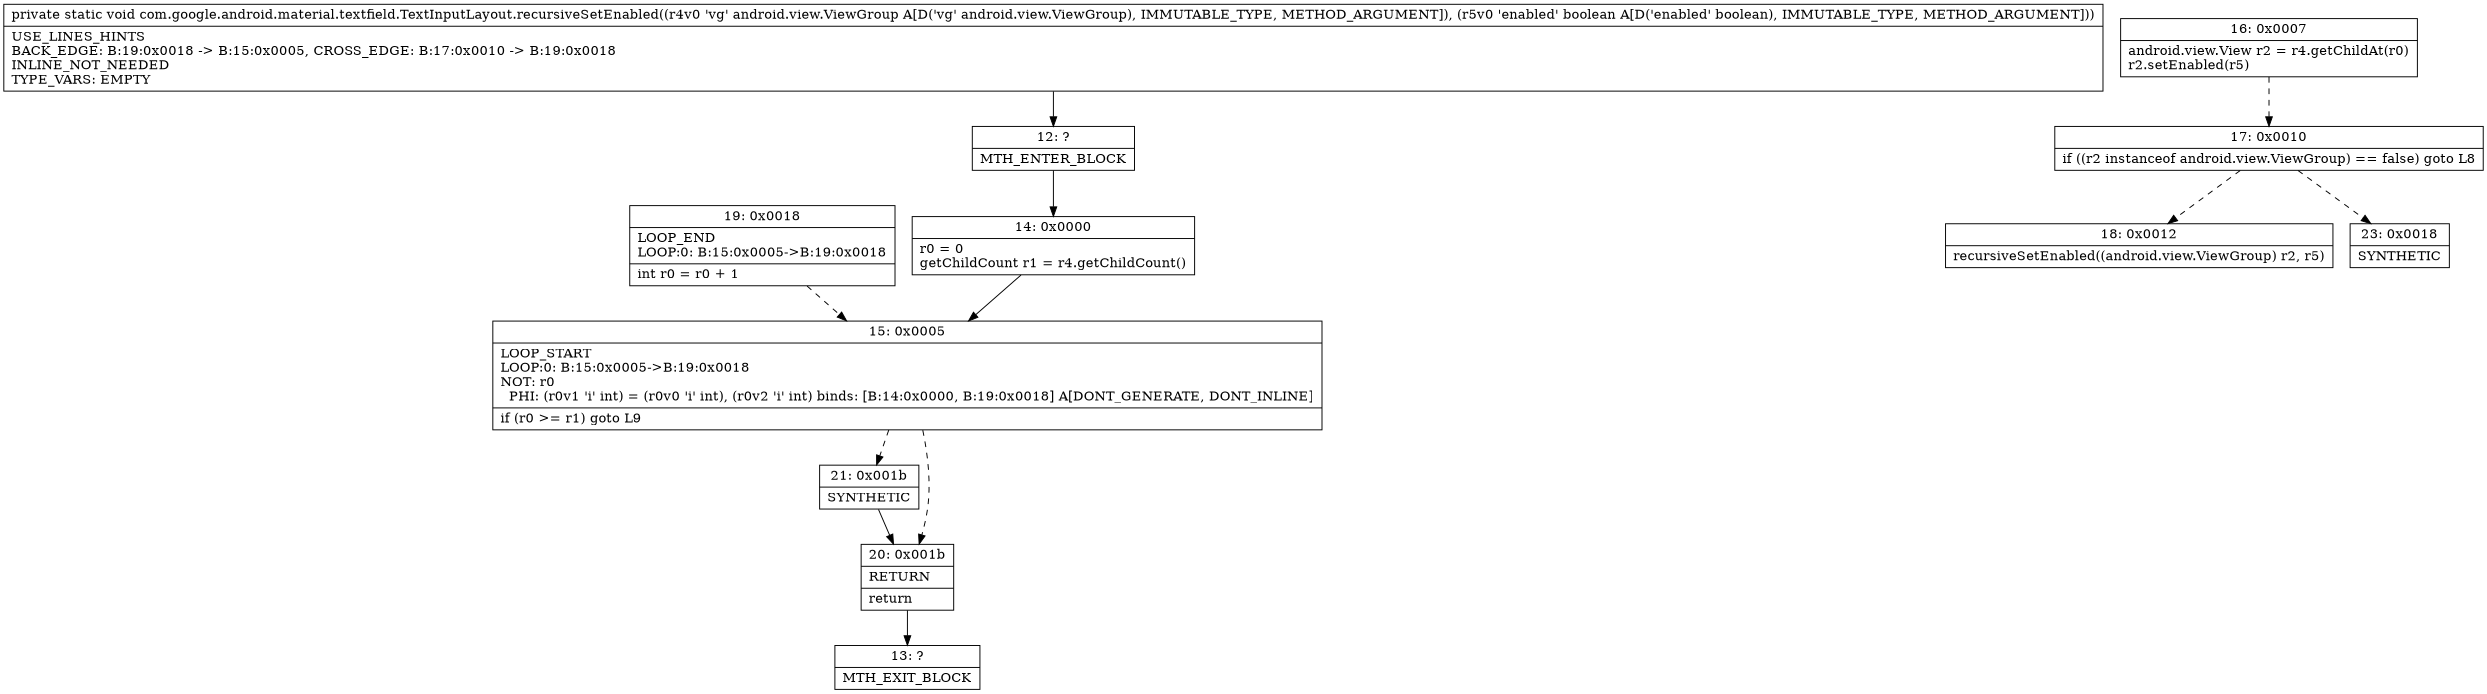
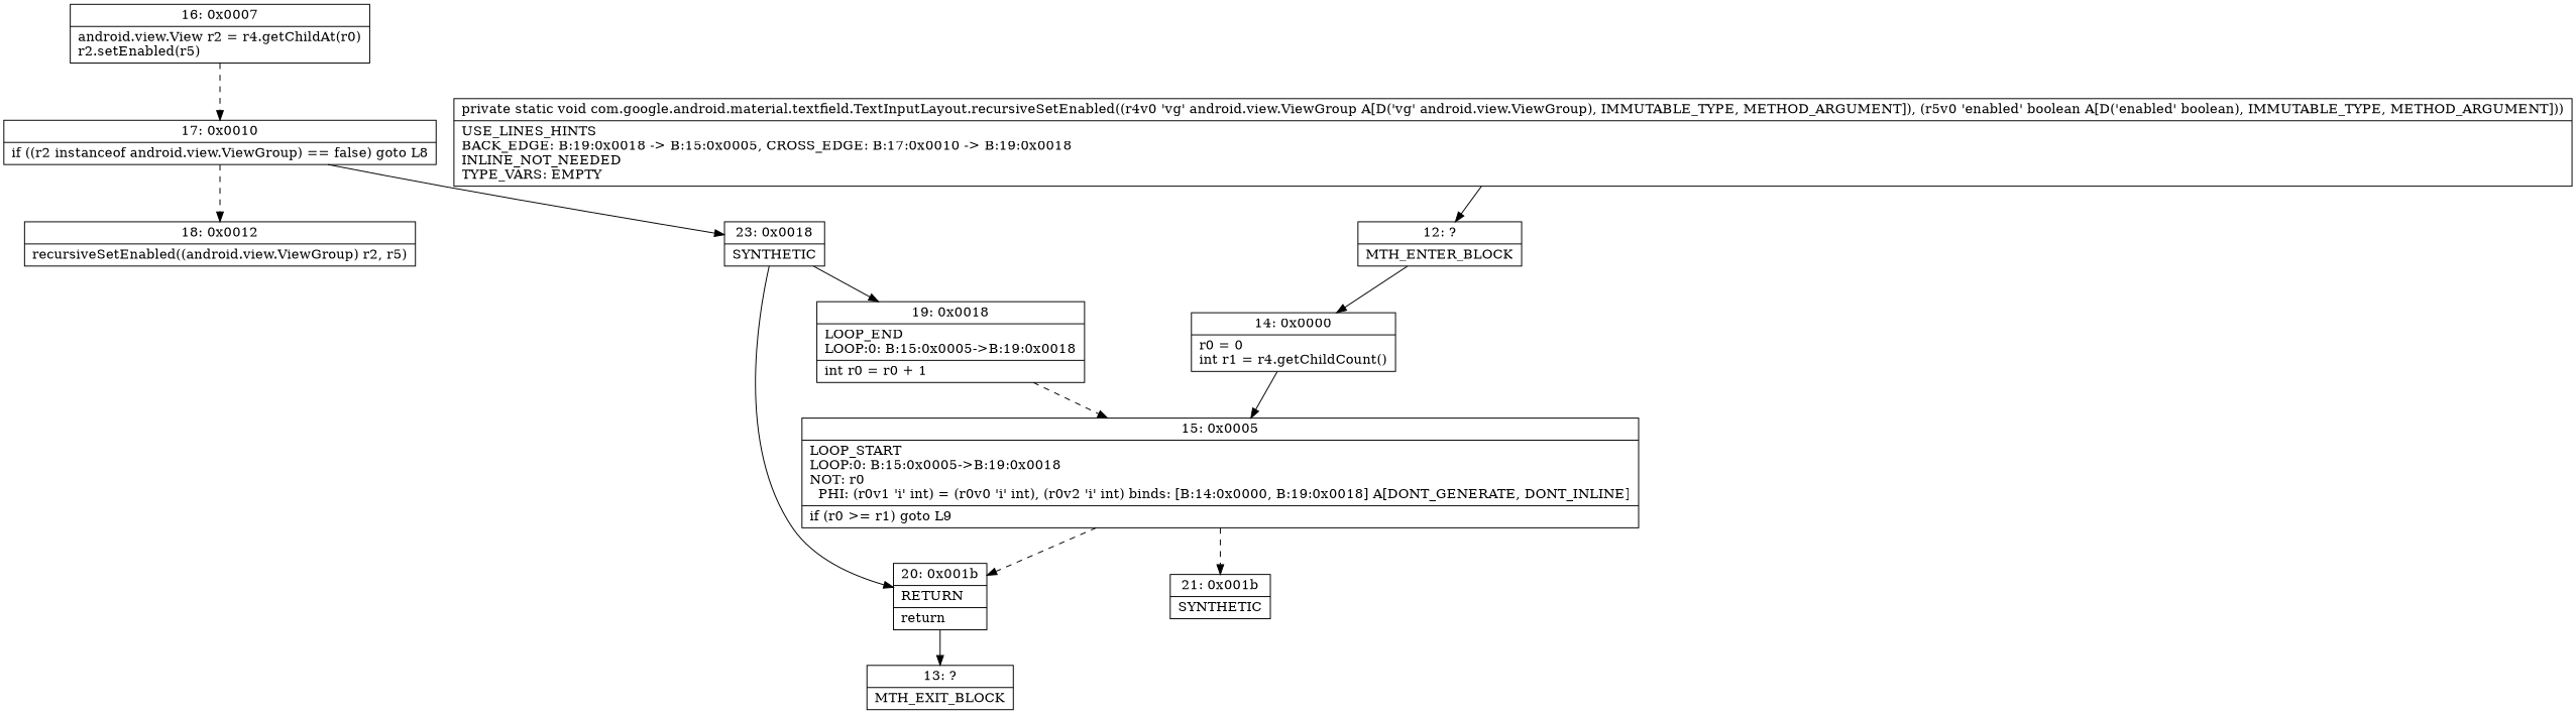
  digraph {
    node [shape=record]
    n1 [label="{12\:\ ?|MTH_ENTER_BLOCK\l}"]
-   n2 [label="{14\:\ 0x0000|r0 = 0\lgetChildCount r1 = r4.getChildCount()\l}"]
+   n2 [label="{14\:\ 0x0000|r0 = 0\lint r1 = r4.getChildCount()\l}"]
    n3 [label="{15\:\ 0x0005|LOOP_START\lLOOP:0: B:15:0x0005\-\>B:19:0x0018\lNOT: r0 \l  PHI: (r0v1 'i' int) = (r0v0 'i' int), (r0v2 'i' int) binds: [B:14:0x0000, B:19:0x0018] A[DONT_GENERATE, DONT_INLINE]\l|if (r0 \>= r1) goto L9\l}"]
    n4 [label="{21\:\ 0x001b|SYNTHETIC\l}"]
    n5 [label="{20\:\ 0x001b|RETURN\l|return\l}"]
    n6 [label="{16\:\ 0x0007|android.view.View r2 = r4.getChildAt(r0)\lr2.setEnabled(r5)\l}"]
    n7 [label="{17\:\ 0x0010|if ((r2 instanceof android.view.ViewGroup) == false) goto L8\l}"]
    n8 [label="{18\:\ 0x0012|recursiveSetEnabled((android.view.ViewGroup) r2, r5)\l}"]
    n9 [label="{23\:\ 0x0018|SYNTHETIC\l}"]
    n10 [label="{19\:\ 0x0018|LOOP_END\lLOOP:0: B:15:0x0005\-\>B:19:0x0018\l|int r0 = r0 + 1\l}"]
    n11 [label="{13\:\ ?|MTH_EXIT_BLOCK\l}"]
    n12 [label="{private static void com.google.android.material.textfield.TextInputLayout.recursiveSetEnabled((r4v0 'vg' android.view.ViewGroup A[D('vg' android.view.ViewGroup), IMMUTABLE_TYPE, METHOD_ARGUMENT]), (r5v0 'enabled' boolean A[D('enabled' boolean), IMMUTABLE_TYPE, METHOD_ARGUMENT]))  | USE_LINES_HINTS\lBACK_EDGE: B:19:0x0018 \-\> B:15:0x0005, CROSS_EDGE: B:17:0x0010 \-\> B:19:0x0018\lINLINE_NOT_NEEDED\lTYPE_VARS: EMPTY\l}"]
    n1 -> n2
    n2 -> n3
    n3 -> n4 [style=dashed]
    n3 -> n5 [style=dashed]
-   n4 -> n5
+   n9 -> n5
    n5 -> n11
    n6 -> n7 [style=dashed]
    n7 -> n8 [style=dashed]
-   n7 -> n9 [style=dashed]
+   n7 -> n9
+   n9 -> n10
    n10 -> n3 [style=dashed]
    n12 -> n1
  }
